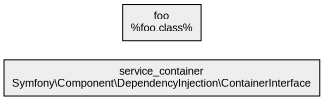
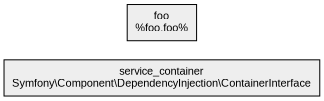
  digraph {
    rankdir=LR
    node [fillcolor="#eeeeee" fontname=Arial fontsize=11 shape=record style=filled]
    n1 [label="service_container\nSymfony\\Component\\DependencyInjection\\ContainerInterface\n"]
-   n2 [label="foo\n%foo.class%\n"]
+   n2 [label="foo\n%foo.foo%\n"]
  }
